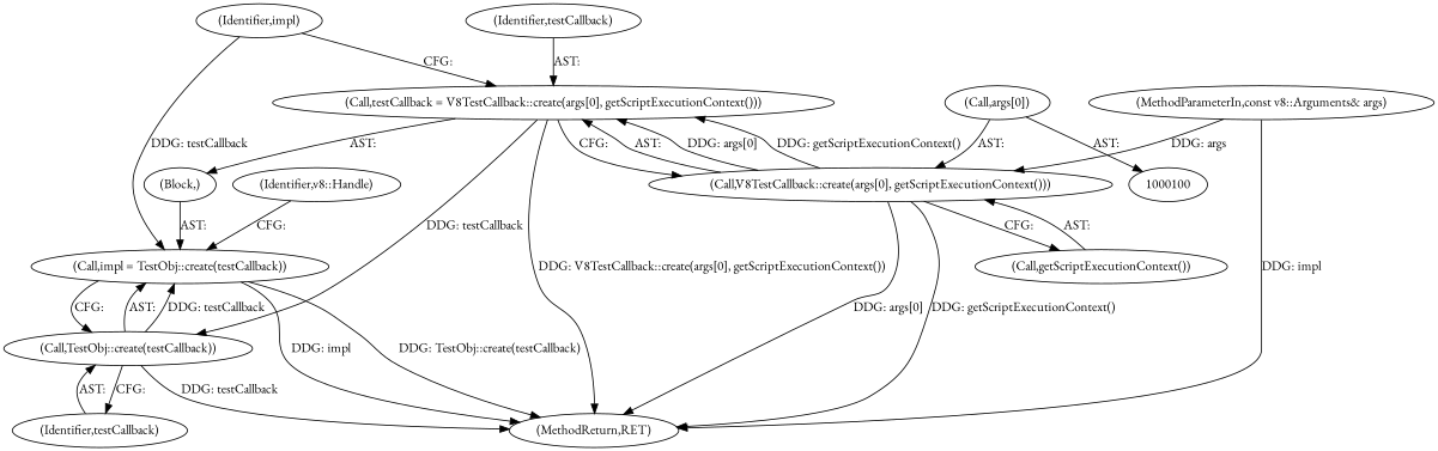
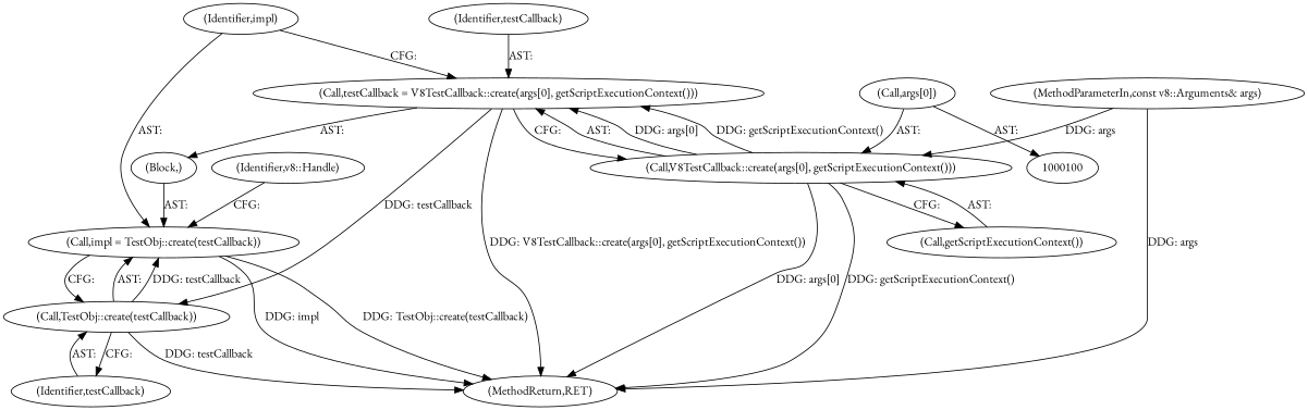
  digraph {
    fontname="EB Garamond"
    node [fontname="EB Garamond"]
    edge [fontname="EB Garamond"]
    n1 [label="(Call,impl = TestObj::create(testCallback))"]
    n2 [label="(Call,TestObj::create(testCallback))"]
    n3 [label="(MethodReturn,RET)"]
    n4 [label="(Identifier,testCallback)"]
    n5 [label="(Block,)"]
    n6 [label="(Call,testCallback = V8TestCallback::create(args[0], getScriptExecutionContext()))"]
    n7 [label="(Call,V8TestCallback::create(args[0], getScriptExecutionContext()))"]
    n8 [label="(Call,getScriptExecutionContext())"]
    n9 [label="(MethodParameterIn,const v8::Arguments& args)"]
    n10 [label="(Identifier,testCallback)"]
    n11 [label="(Identifier,v8::Handle)"]
    n12 [label="(Identifier,impl)"]
    n13 [label="(Call,args[0])"]
    1000100
    n1 -> n2 [label="CFG: "]
    n1 -> n3 [label="DDG: TestObj::create(testCallback)"]
    n1 -> n3 [label="DDG: impl"]
    n2 -> n1 [label="AST: "]
    n2 -> n1 [label="DDG: testCallback"]
    n2 -> n3 [label="DDG: testCallback"]
    n2 -> n4 [label="CFG: "]
    n4 -> n2 [label="AST: "]
    n5 -> n1 [label="AST: "]
    n6 -> n2 [label="DDG: testCallback"]
    n6 -> n3 [label="DDG: V8TestCallback::create(args[0], getScriptExecutionContext())"]
    n6 -> n5 [label="AST: "]
    n6 -> n7 [label="CFG: "]
    n7 -> n3 [label="DDG: getScriptExecutionContext()"]
    n7 -> n3 [label="DDG: args[0]"]
    n7 -> n6 [label="AST: "]
    n7 -> n6 [label="DDG: args[0]"]
    n7 -> n6 [label="DDG: getScriptExecutionContext()"]
    n7 -> n8 [label="CFG: "]
    n8 -> n7 [label="AST: "]
-   n9 -> n3 [label="DDG: impl"]
+   n9 -> n3 [label="DDG: args"]
    n9 -> n7 [label="DDG: args"]
    n10 -> n6 [label="AST: "]
    n11 -> n1 [label="CFG: "]
-   n12 -> n1 [label="DDG: testCallback"]
+   n12 -> n1 [label="AST: "]
    n12 -> n6 [label="CFG: "]
    n13 -> n7 [label="AST: "]
    n13 -> 1000100 [label="AST: "]
  }
